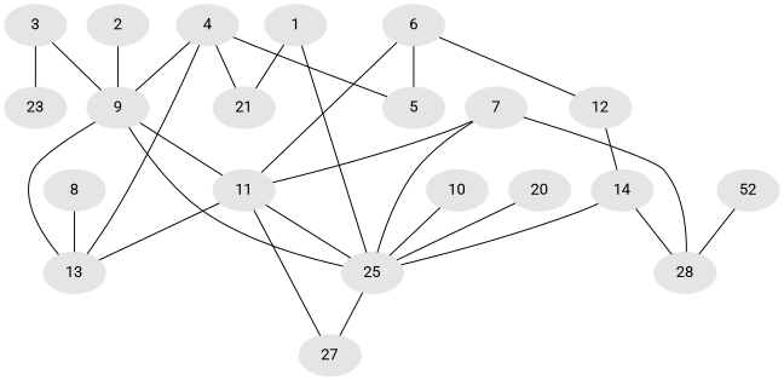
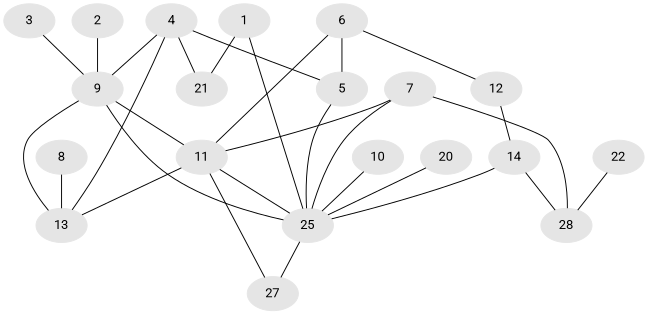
  graph {
    fontname=Roboto
    node [color=gray90 fontname=Roboto style=filled]
    edge [fontname=Roboto weight=1.0]
    1
    21
    25
    27
    2
    9
    13
    11
    3
-   23
    5
    4
    6
    12
    14
    7
    28
    8
    10
    20
-   22 [label=52]
+   22
    1 -- 21
    1 -- 25
    25 -- 27
    2 -- 9
    9 -- 25
    9 -- 13 [weight=2.0]
    9 -- 11
    11 -- 25
    11 -- 27
    11 -- 13
    3 -- 9
-   3 -- 23
+   5 -- 25
    4 -- 21
    4 -- 9
    4 -- 13
    4 -- 5
    6 -- 11
    6 -- 5
    6 -- 12
    12 -- 14
    14 -- 25 [weight=2.0]
    14 -- 28
    7 -- 25
    7 -- 11
    7 -- 28
    8 -- 13
    10 -- 25
    20 -- 25
    22 -- 28
  }
